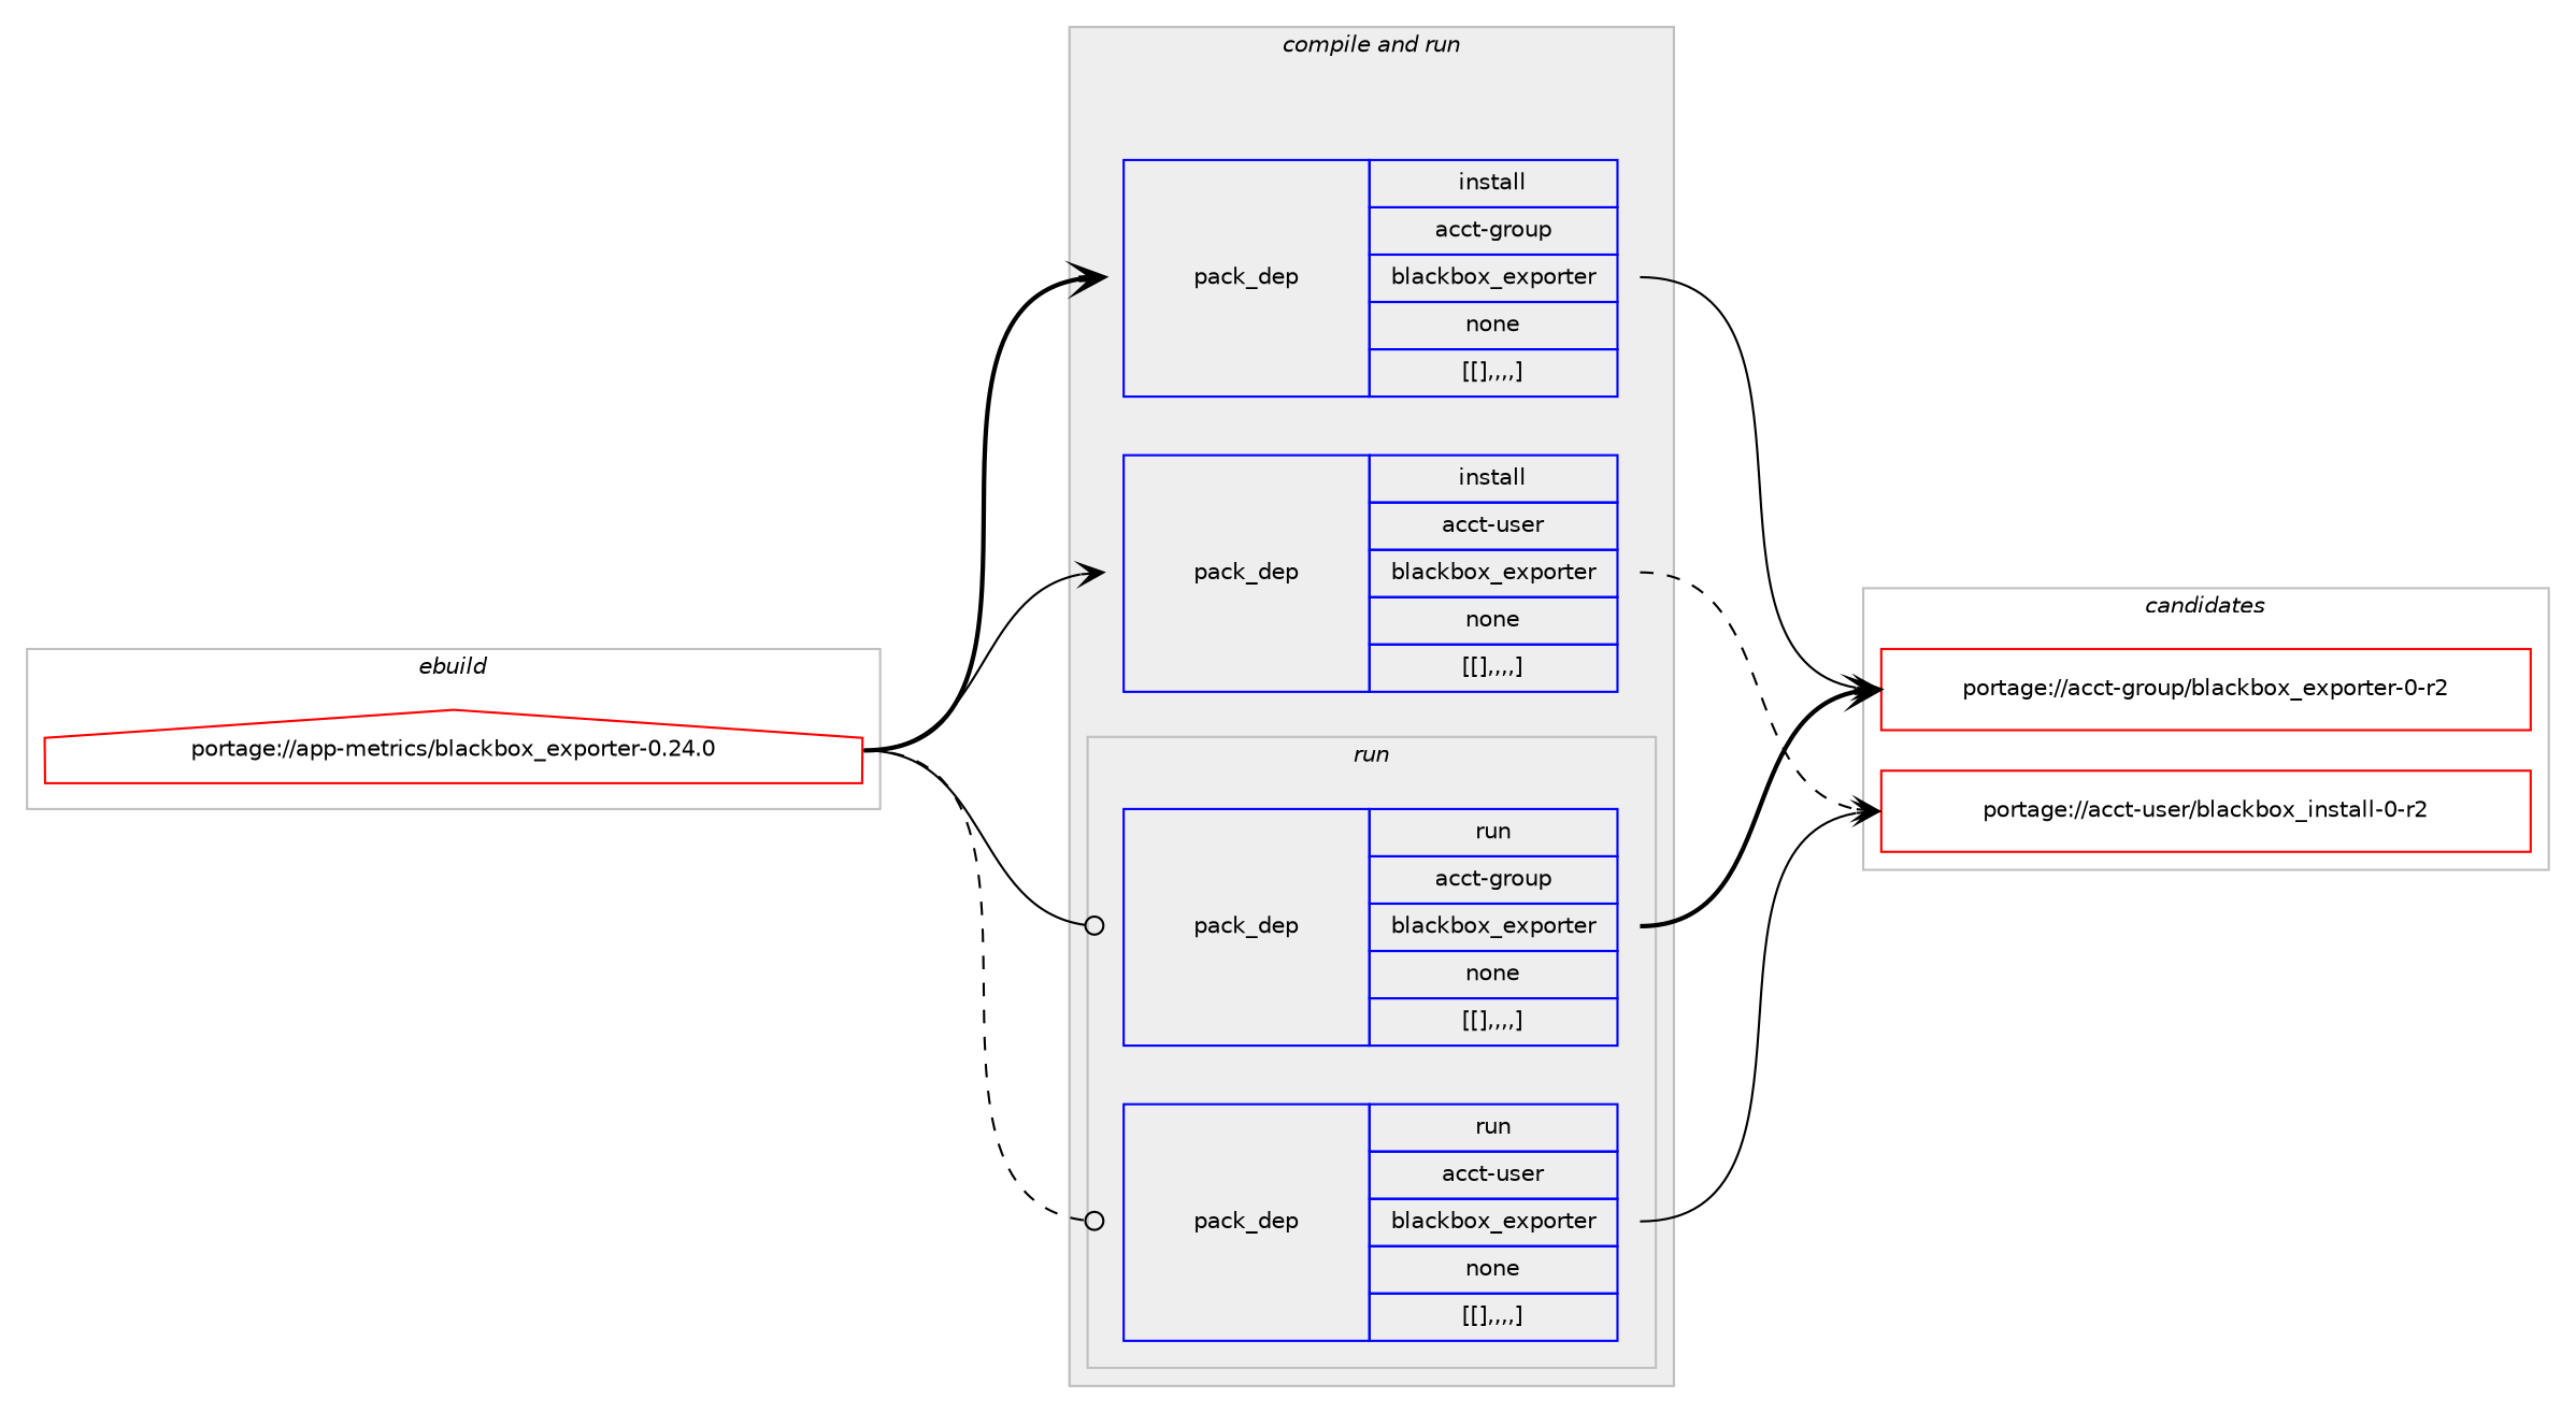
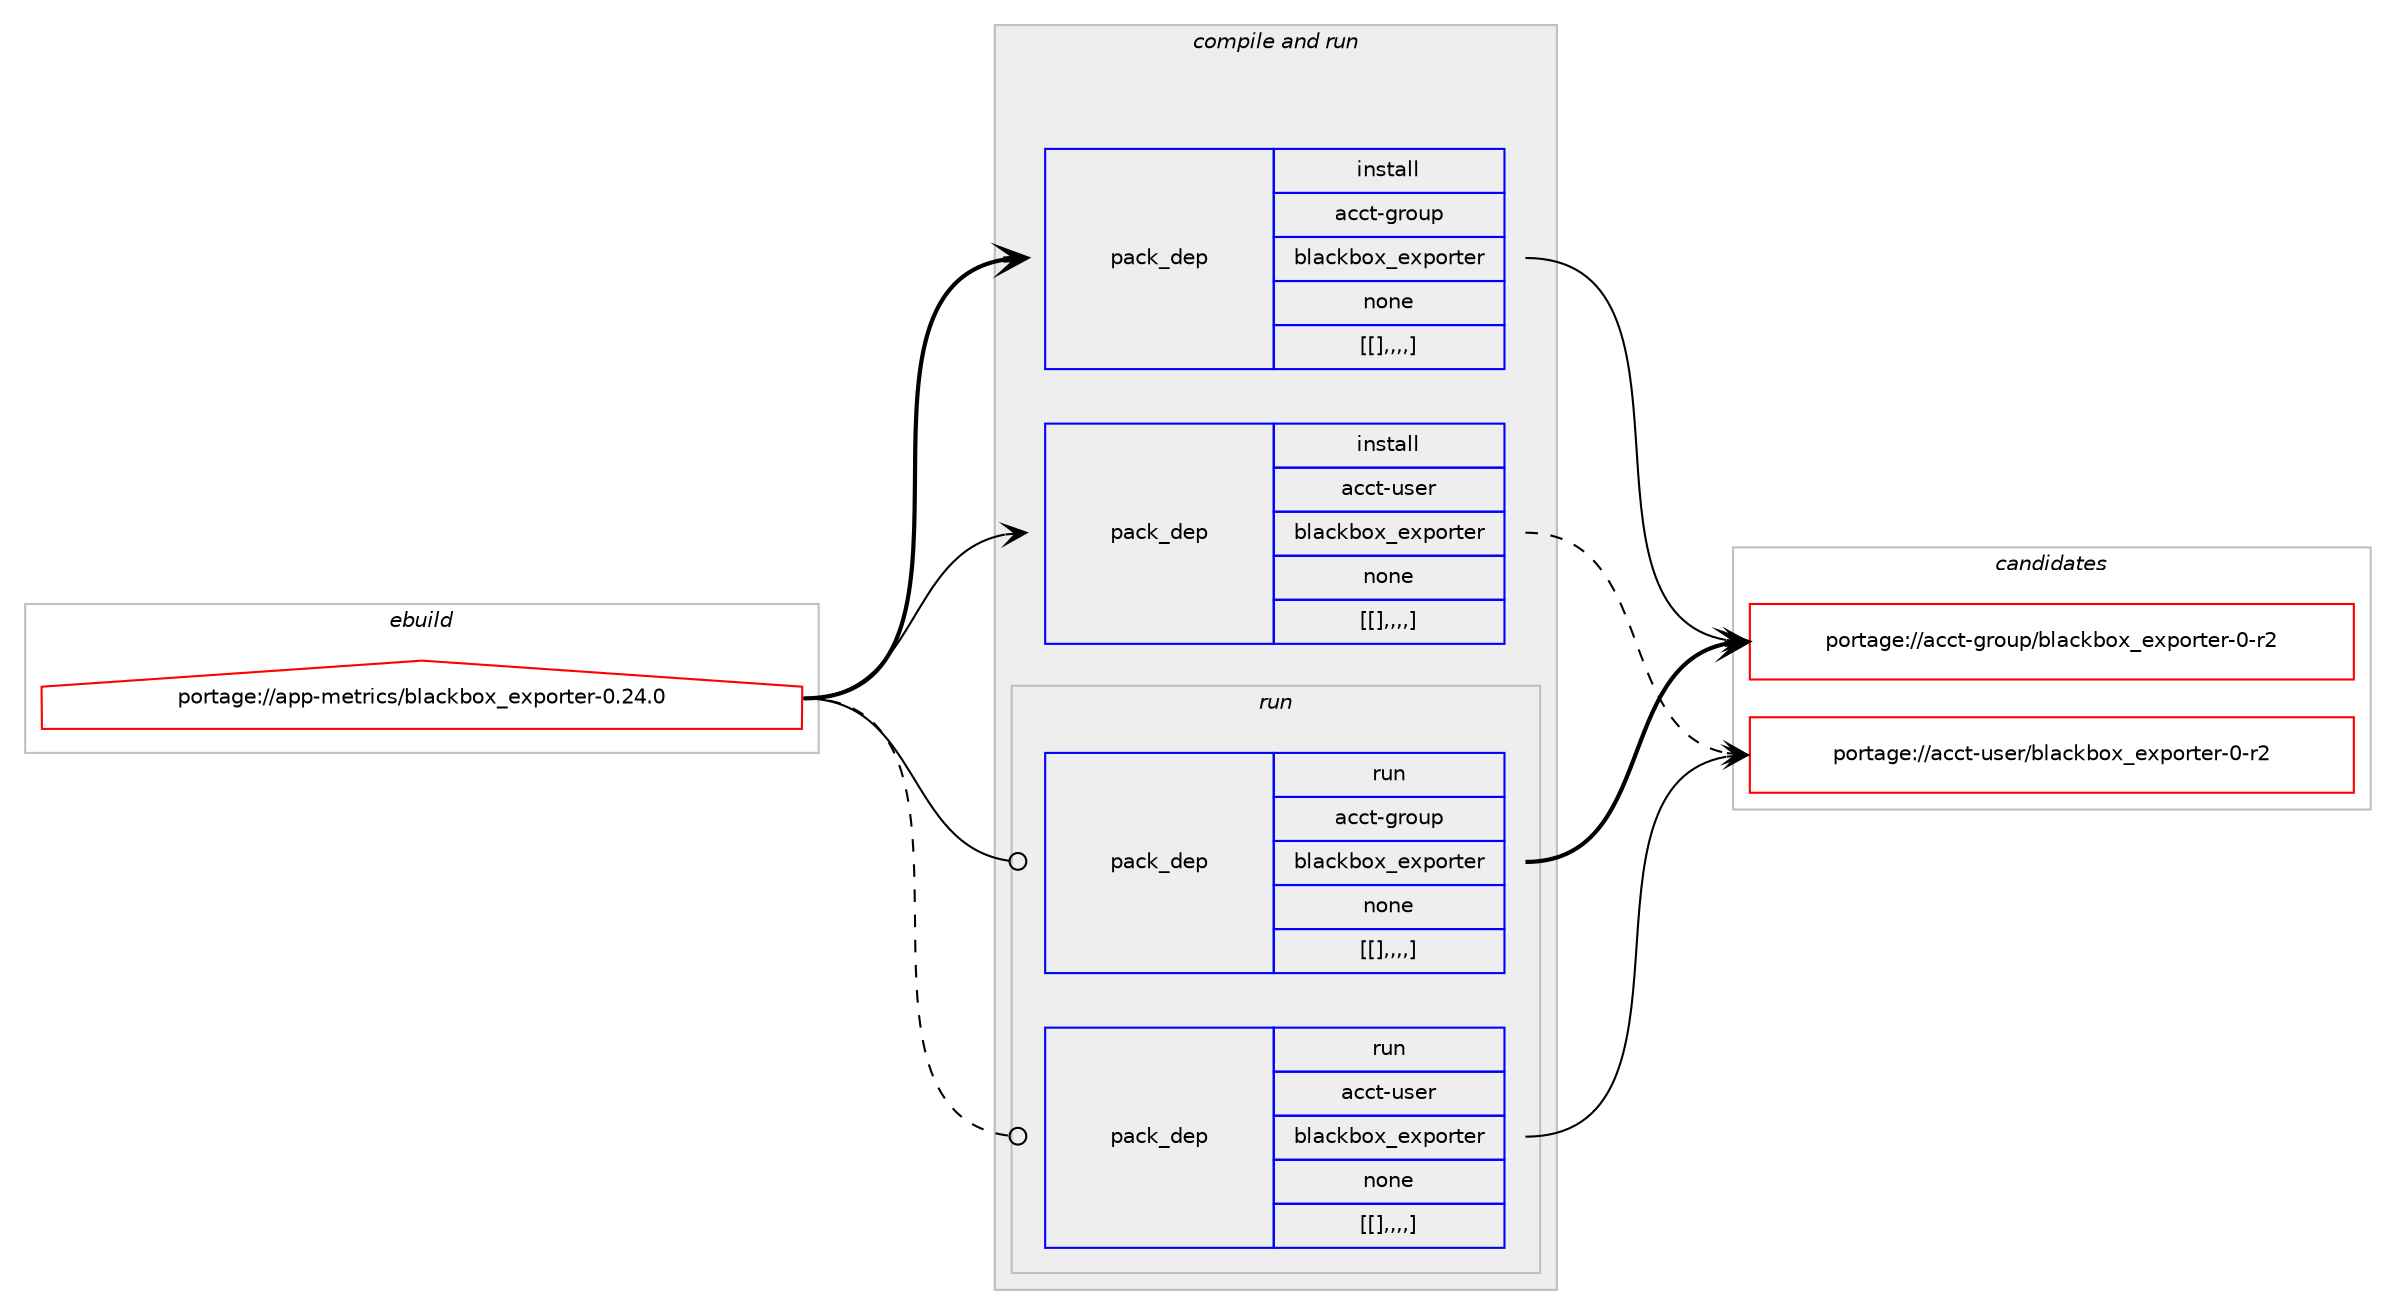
  digraph {
    compound=true
    concentrate=true
    fontname=Helvetica
    fontsize=10
    newrank=true
    rankdir=LR
    ranksep=1.5
    node [color=blue fontname=Helvetica fontsize=10 shape=none]
    edge [arrowhead=vee headport=w style=solid tailport=e weight=20]
    n1 [color=red label="portage://app-metrics/blackbox_exporter-0.24.0" width=4 shape=house]
    n2 [label=<<TABLE BORDER="0" CELLBORDER="1" CELLSPACING="0" CELLPADDING="4" WIDTH="220"><TR><TD ROWSPAN="6" CELLPADDING="30">pack_dep</TD></TR><TR><TD WIDTH="110">install</TD></TR><TR><TD>acct-group</TD></TR><TR><TD>blackbox_exporter</TD></TR><TR><TD>none</TD></TR><TR><TD>[[],,,,]</TD></TR></TABLE>>]
    n3 [label=<<TABLE BORDER="0" CELLBORDER="1" CELLSPACING="0" CELLPADDING="4" WIDTH="220"><TR><TD ROWSPAN="6" CELLPADDING="30">pack_dep</TD></TR><TR><TD WIDTH="110">install</TD></TR><TR><TD>acct-user</TD></TR><TR><TD>blackbox_exporter</TD></TR><TR><TD>none</TD></TR><TR><TD>[[],,,,]</TD></TR></TABLE>>]
    n4 [label=<<TABLE BORDER="0" CELLBORDER="1" CELLSPACING="0" CELLPADDING="4" WIDTH="220"><TR><TD ROWSPAN="6" CELLPADDING="30">pack_dep</TD></TR><TR><TD WIDTH="110">run</TD></TR><TR><TD>acct-group</TD></TR><TR><TD>blackbox_exporter</TD></TR><TR><TD>none</TD></TR><TR><TD>[[],,,,]</TD></TR></TABLE>>]
    n5 [label=<<TABLE BORDER="0" CELLBORDER="1" CELLSPACING="0" CELLPADDING="4" WIDTH="220"><TR><TD ROWSPAN="6" CELLPADDING="30">pack_dep</TD></TR><TR><TD WIDTH="110">run</TD></TR><TR><TD>acct-user</TD></TR><TR><TD>blackbox_exporter</TD></TR><TR><TD>none</TD></TR><TR><TD>[[],,,,]</TD></TR></TABLE>>]
    n6 [color=red label="portage://acct-group/blackbox_exporter-0-r2" width=4 shape=box]
-   n7 [color=red label="portage://acct-user/blackbox_install-0-r2" width=4 shape=box]
+   n7 [color=red label="portage://acct-user/blackbox_exporter-0-r2" width=4 shape=box]
    subgraph cluster_1 {
      color=gray
      label=<<i>ebuild</i>>
      n1
    }
    subgraph cluster_2 {
      color=gray
      label=<<i>dependencies</i>>
      subgraph cluster_3 {
        color=gray
        fillcolor="#eeeeee"
        label=<<i>compile</i>>
        style=filled
        subgraph sub_4 {
          color=gray
          fillcolor="#eeeeee"
          label=<<i>compile</i>>
          style=filled
          n2
        }
        subgraph sub_5 {
          color=gray
          fillcolor="#eeeeee"
          label=<<i>compile</i>>
          style=filled
          n3
        }
      }
      subgraph cluster_6 {
        color=gray
        fillcolor="#eeeeee"
        label=<<i>compile and run</i>>
        style=filled
      }
      subgraph cluster_7 {
        color=gray
        fillcolor="#eeeeee"
        label=<<i>run</i>>
        style=filled
        subgraph sub_8 {
          color=gray
          fillcolor="#eeeeee"
          label=<<i>run</i>>
          style=filled
          n4
        }
        subgraph sub_9 {
          color=gray
          fillcolor="#eeeeee"
          label=<<i>run</i>>
          style=filled
          n5
        }
      }
    }
    subgraph cluster_10 {
      color=gray
      label=<<i>candidates</i>>
      rank=same
      subgraph sub_11 {
        color=black
        label=<<i>candidates</i>>
        nodesep=1
        rank=same
        n6
      }
      subgraph sub_12 {
        color=black
        label=<<i>candidates</i>>
        nodesep=1
        rank=same
        n7
      }
      subgraph sub_13 {
        color=black
        label=<<i>candidates</i>>
        nodesep=1
        rank=same
        n6
      }
      subgraph sub_14 {
        color=black
        label=<<i>candidates</i>>
        nodesep=1
        rank=same
        n7
      }
    }
    n1 -> n2 [style=bold]
    n1 -> n3
    n1 -> n4 [arrowhead=odot]
    n1 -> n5 [arrowhead=odot style=dashed]
    n2 -> n6 [weight=100]
    n3 -> n7 [style=dashed weight=100]
    n4 -> n6 [style=bold weight=100]
    n5 -> n7 [weight=100]
  }
